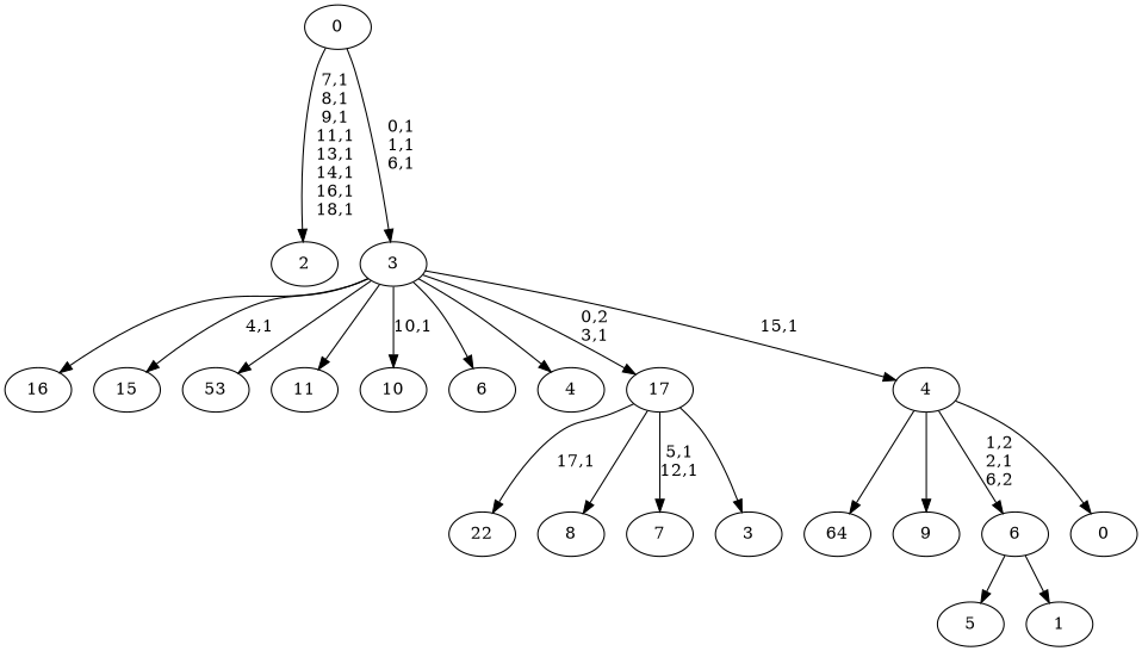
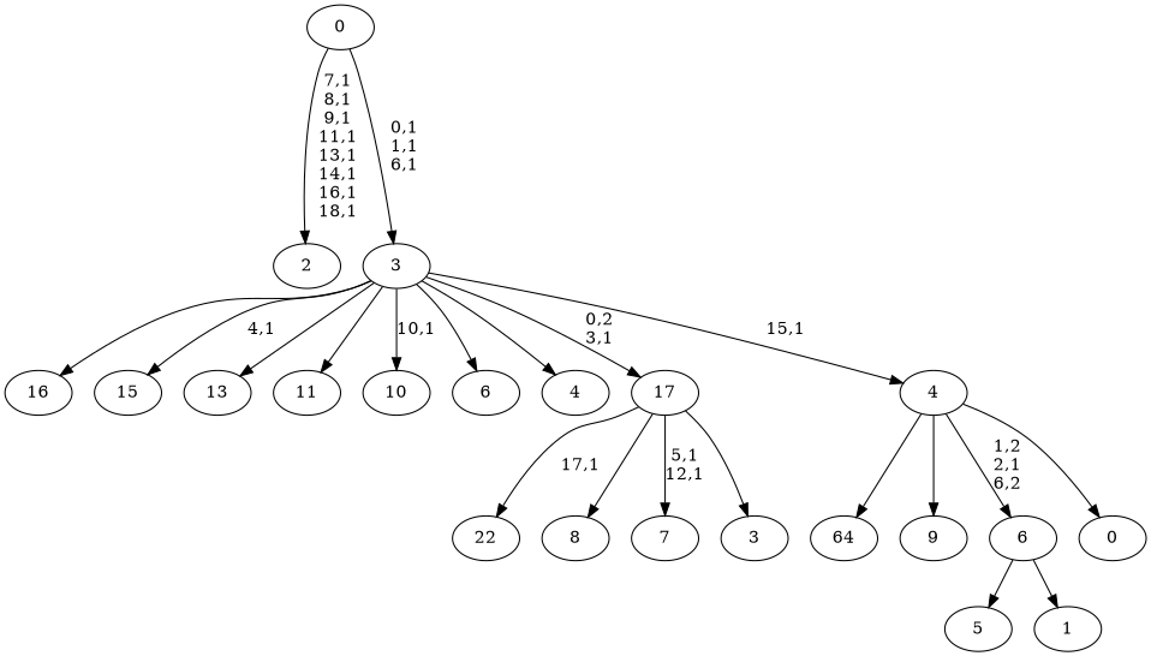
  digraph {
    n1 [label=16]
    n2 [label=15]
    n3 [label=64]
-   n4 [label=53]
+   n4 [label=13]
    n5 [label=22]
    n6 [label=11]
    n7 [label=10]
    n8 [label=9]
    n9 [label=8]
    n10 [label=7]
    n11 [label=6]
    n12 [label=5]
    n13 [label=4]
    n14 [label=3]
    17
    n16 [label=2]
    n17 [label=1]
    6
    n19 [label=0]
    4
    3
    0
    17 -> n5 [label="17,1"]
    17 -> n9
    17 -> n10 [label="5,1\n12,1"]
    17 -> n14
    6 -> n12
    6 -> n17
    4 -> n3
    4 -> n8
    4 -> 6 [label="1,2\n2,1\n6,2"]
    4 -> n19
    3 -> n1
    3 -> n2 [label="4,1"]
    3 -> n4
    3 -> n6
    3 -> n7 [label="10,1"]
    3 -> n11
    3 -> n13
    3 -> 17 [label="0,2\n3,1"]
    3 -> 4 [label="15,1"]
    0 -> n16 [label="7,1\n8,1\n9,1\n11,1\n13,1\n14,1\n16,1\n18,1"]
    0 -> 3 [label="0,1\n1,1\n6,1"]
  }
